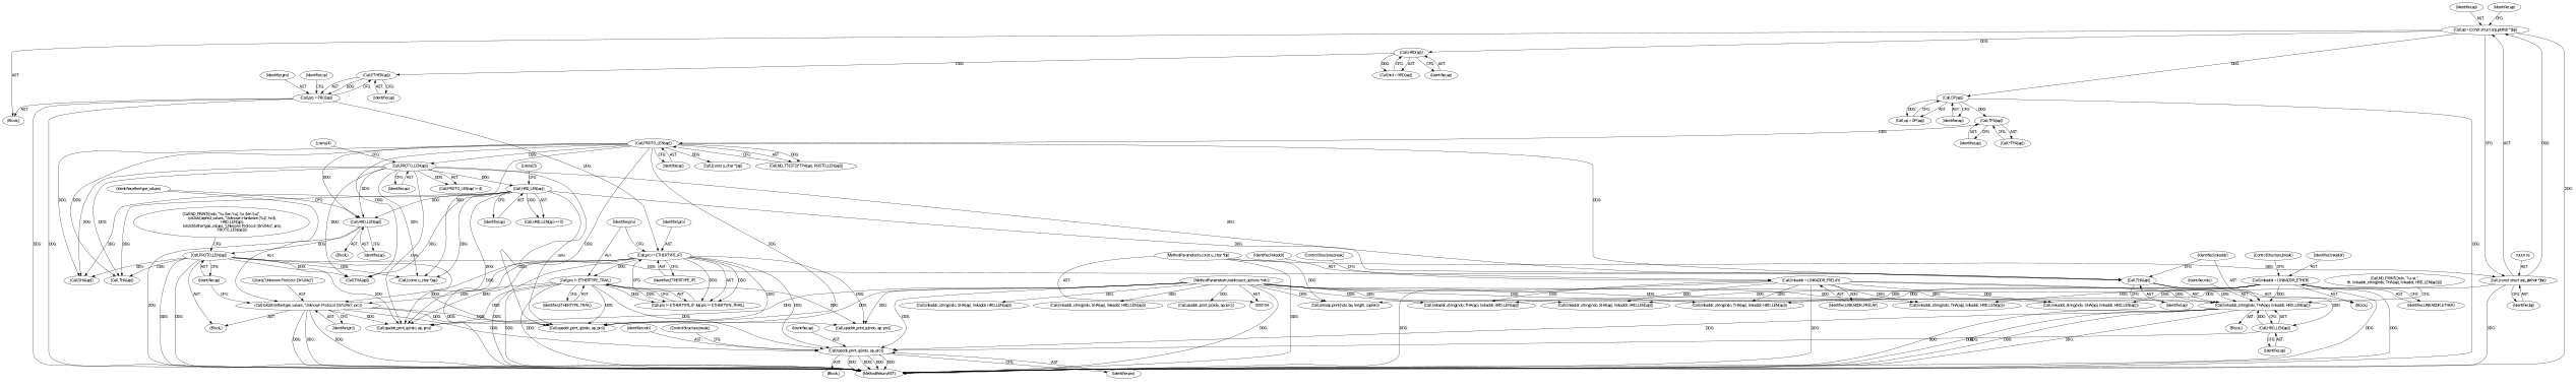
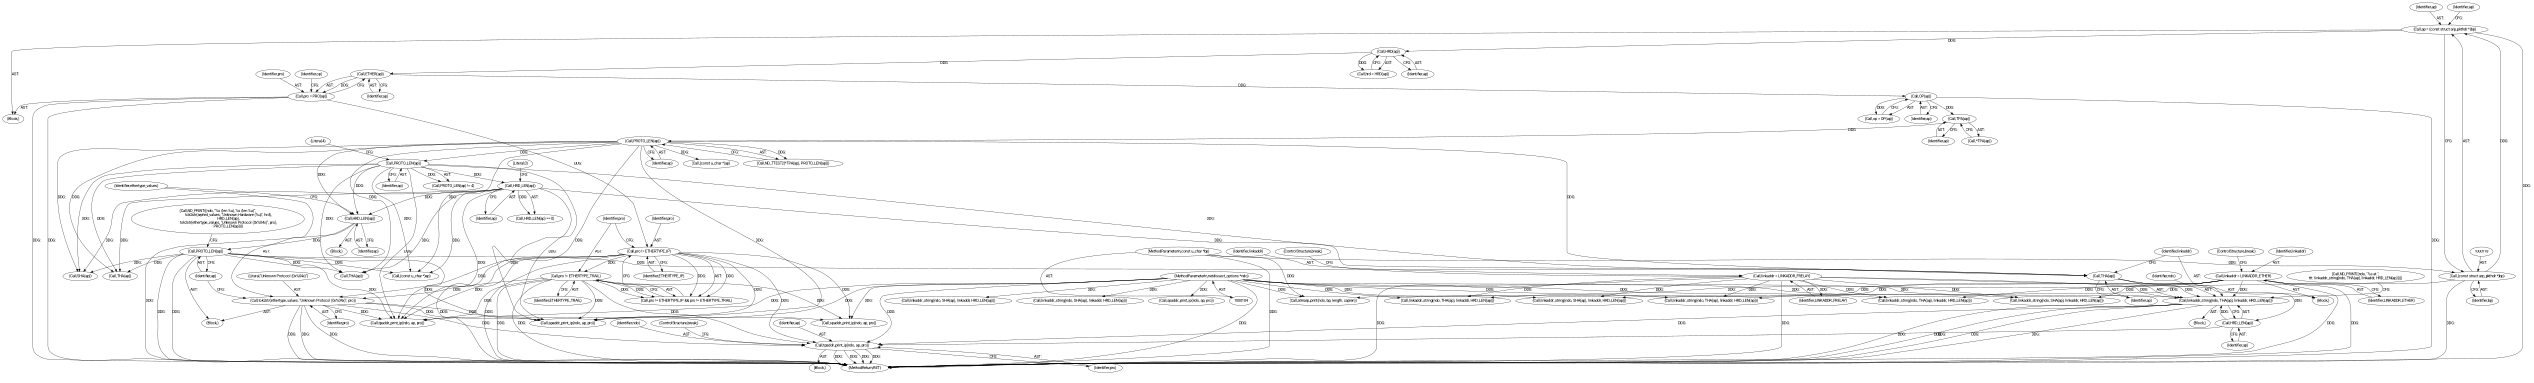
  digraph {
    fontname=Roboto
    node [fontname=Roboto]
    edge [fontname=Roboto]
    n1 [label="(Call,tpaddr_print_ip(ndo, ap, pro))"]
    n2 [label="(Identifier,pro)"]
    n3 [label="(Block,)"]
    n4 [label="(MethodReturn,RET)"]
    n5 [label="(Call,linkaddr_string(ndo, THA(ap), linkaddr, HRD_LEN(ap)))"]
    n6 [label="(Call,HRD_LEN(ap))"]
    n7 [label="(Block,)"]
    n8 [label="(Identifier,ap)"]
    n9 [label="(MethodParameterIn,netdissect_options *ndo)"]
    n10 [label="(Call,spaddr_print_ip(ndo, ap, pro))"]
    n11 [label="(Call,linkaddr_string(ndo, THA(ap), linkaddr, HRD_LEN(ap)))"]
    n12 [label="(Call,linkaddr_string(ndo, SHA(ap), linkaddr, HRD_LEN(ap)))"]
    n13 [label="(Call,linkaddr_string(ndo, SHA(ap), linkaddr, HRD_LEN(ap)))"]
    n14 [label="(Call,linkaddr_string(ndo, SHA(ap), linkaddr, HRD_LEN(ap)))"]
    n15 [label="(Call,spaddr_print_ip(ndo, ap, pro))"]
    n16 [label="(Call,tpaddr_print_ip(ndo, ap, pro))"]
    n17 [label="(Call,linkaddr_string(ndo, THA(ap), linkaddr, HRD_LEN(ap)))"]
    n18 [label="(Call,spaddr_print_ip(ndo, ap, pro))"]
    n19 [label="(Call,linkaddr_string(ndo, SHA(ap), linkaddr, HRD_LEN(ap)))"]
    n20 [label="(Call,linkaddr_string(ndo, THA(ap), linkaddr, HRD_LEN(ap)))"]
    n21 [label="(Call,atmarp_print(ndo, bp, length, caplen))"]
    1000104
    n23 [label="(Call,THA(ap))"]
    n24 [label="(Identifier,ap)"]
    n25 [label="(Call,PROTO_LEN(ap))"]
    n26 [label="(Call,SHA(ap))"]
    n27 [label="(Identifier,ap)"]
    n28 [label="(Call,THA(ap))"]
    n29 [label="(Block,)"]
    n30 [label="(Call,THA(ap))"]
    n31 [label="(Call,(const u_char *)ap)"]
    n32 [label="(Call,tok2str(ethertype_values, \"Unknown Protocol (0x%04x)\", pro))"]
    n33 [label="(Call,HRD_LEN(ap))"]
    n34 [label="(Block,)"]
    n35 [label="(Identifier,ap)"]
    n36 [label="(Call,HRD_LEN(ap))"]
    n37 [label="(Identifier,ap)"]
    n38 [label="(Call,HRD_LEN(ap) == 0)"]
    n39 [label="(Call,PROTO_LEN(ap))"]
    n40 [label="(Identifier,ap)"]
    n41 [label="(Call,PROTO_LEN(ap) != 4)"]
    n42 [label="(Call,PROTO_LEN(ap))"]
    n43 [label="(Identifier,ap)"]
    n44 [label="(Call,(const u_char *)ap)"]
    n45 [label="(Call,ND_TTEST2(*TPA(ap), PROTO_LEN(ap)))"]
    n46 [label="(Call,TPA(ap))"]
    n47 [label="(Identifier,ap)"]
    n48 [label="(Call,*TPA(ap))"]
    n49 [label="(Call,OP(ap))"]
    n50 [label="(Call,op = OP(ap))"]
    n51 [label="(Identifier,ap)"]
    n52 [label="(Call,ETHER(ap))"]
    n53 [label="(Call,pro = PRO(ap))"]
    n54 [label="(Identifier,ap)"]
    n55 [label="(Block,)"]
    n56 [label="(Call,pro != ETHERTYPE_IP)"]
    n57 [label="(Call,HRD(ap))"]
    n58 [label="(Call,hrd = HRD(ap))"]
    n59 [label="(Identifier,ap)"]
    n60 [label="(Call,ap = (const struct arp_pkthdr *)bp)"]
    n61 [label="(Call,(const struct arp_pkthdr *)bp)"]
    n62 [label="(Identifier,bp)"]
    n63 [label="(MethodParameterIn,const u_char *bp)"]
    n64 [label="(Call,linkaddr = LINKADDR_ETHER)"]
    n65 [label="(Block,)"]
    n66 [label="(Identifier,LINKADDR_ETHER)"]
    n67 [label="(Call,linkaddr = LINKADDR_FRELAY)"]
    n68 [label="(Identifier,LINKADDR_FRELAY)"]
    n69 [label="(Call,pro != ETHERTYPE_TRAIL)"]
    n70 [label="(Call,pro != ETHERTYPE_IP && pro != ETHERTYPE_TRAIL)"]
    n71 [label="(Identifier,ETHERTYPE_IP)"]
    n72 [label="(Identifier,pro)"]
    n73 [label="(Identifier,ETHERTYPE_TRAIL)"]
    n74 [label="(Identifier,pro)"]
    n75 [label="(Identifier,ap)"]
    n76 [label="(ControlStructure,break;)"]
    n77 [label="(Identifier,op)"]
    n78 [label="(Call,ND_PRINT((ndo, \"%s (len %u), %s (len %u)\",\n                      tok2str(arphrd_values, \"Unknown Hardware (%u)\", hrd),\n                      HRD_LEN(ap),\n                      tok2str(ethertype_values, \"Unknown Protocol (0x%04x)\", pro),\n                      PROTO_LEN(ap))))"]
    n79 [label="(Call,ND_PRINT((ndo, \"%s at \",\n\t\t\t  linkaddr_string(ndo, THA(ap), linkaddr, HRD_LEN(ap)))))"]
    n80 [label="(Identifier,ndo)"]
    n81 [label="(ControlStructure,break;)"]
    n82 [label="(Identifier,linkaddr)"]
    n83 [label="(Identifier,ap)"]
    n84 [label="(Identifier,ethertype_values)"]
    n85 [label="(Identifier,ap)"]
    n86 [label="(Literal,0)"]
    n87 [label="(Identifier,pro)"]
    n88 [label="(Identifier,linkaddr)"]
    n89 [label="(Identifier,ndo)"]
    n90 [label="(Identifier,linkaddr)"]
    n91 [label="(Literal,\"Unknown Protocol (0x%04x)\")"]
    n92 [label="(ControlStructure,break;)"]
    n93 [label="(Literal,4)"]
    n94 [label="(Identifier,pro)"]
    1000118
    n1 -> n2 [label="CFG: "]
    n1 -> n3 [label="AST: "]
    n1 -> n4 [label="DDG: "]
    n1 -> n4 [label="DDG: "]
    n1 -> n4 [label="DDG: "]
    n1 -> n4 [label="DDG: "]
    n2 -> n1 [label="AST: "]
    n5 -> n1 [label="DDG: "]
    n5 -> n4 [label="DDG: "]
    n5 -> n4 [label="DDG: "]
    n5 -> n4 [label="DDG: "]
    n5 -> n4 [label="DDG: "]
    n5 -> n6 [label="CFG: "]
    n5 -> n7 [label="AST: "]
    n6 -> n1 [label="DDG: "]
    n6 -> n5 [label="AST: "]
    n6 -> n5 [label="DDG: "]
    n6 -> n8 [label="CFG: "]
    n8 -> n6 [label="AST: "]
    n9 -> n1 [label="DDG: "]
    n9 -> n4 [label="DDG: "]
    n9 -> n5 [label="DDG: "]
    n9 -> n10 [label="DDG: "]
    n9 -> n11 [label="DDG: "]
    n9 -> n12 [label="DDG: "]
    n9 -> n13 [label="DDG: "]
    n9 -> n14 [label="DDG: "]
    n9 -> n15 [label="DDG: "]
    n9 -> n16 [label="DDG: "]
    n9 -> n17 [label="DDG: "]
    n9 -> n18 [label="DDG: "]
    n9 -> n19 [label="DDG: "]
    n9 -> n20 [label="DDG: "]
    n9 -> n21 [label="DDG: "]
-   n9 -> 1000104 [label="AST: "]
+   1000104 -> n9 [label="AST: "]
    n23 -> n5 [label="AST: "]
    n23 -> n5 [label="DDG: "]
    n23 -> n6 [label="DDG: "]
    n23 -> n24 [label="CFG: "]
    n24 -> n23 [label="AST: "]
    n25 -> n4 [label="DDG: "]
    n25 -> n4 [label="DDG: "]
    n25 -> n16 [label="DDG: "]
    n25 -> n18 [label="DDG: "]
    n25 -> n23 [label="DDG: "]
    n25 -> n26 [label="DDG: "]
    n25 -> n27 [label="CFG: "]
    n25 -> n28 [label="DDG: "]
    n25 -> n29 [label="AST: "]
    n25 -> n30 [label="DDG: "]
    n25 -> n31 [label="DDG: "]
    n27 -> n25 [label="AST: "]
    n27 -> n32 [label="CFG: "]
    n32 -> n1 [label="DDG: "]
    n32 -> n4 [label="DDG: "]
    n32 -> n4 [label="DDG: "]
    n32 -> n4 [label="DDG: "]
    n32 -> n10 [label="DDG: "]
    n32 -> n16 [label="DDG: "]
    n32 -> n18 [label="DDG: "]
    n32 -> n29 [label="AST: "]
    n32 -> n72 [label="CFG: "]
    n33 -> n4 [label="DDG: "]
    n33 -> n25 [label="DDG: "]
    n33 -> n34 [label="AST: "]
    n33 -> n35 [label="CFG: "]
    n35 -> n33 [label="AST: "]
    n36 -> n16 [label="DDG: "]
    n36 -> n18 [label="DDG: "]
    n36 -> n23 [label="DDG: "]
    n36 -> n26 [label="DDG: "]
    n36 -> n28 [label="DDG: "]
    n36 -> n30 [label="DDG: "]
    n36 -> n31 [label="DDG: "]
    n36 -> n33 [label="DDG: "]
    n36 -> n37 [label="CFG: "]
    n36 -> n38 [label="AST: "]
    n36 -> n38 [label="DDG: "]
    n37 -> n36 [label="AST: "]
    n39 -> n16 [label="DDG: "]
    n39 -> n18 [label="DDG: "]
    n39 -> n23 [label="DDG: "]
    n39 -> n26 [label="DDG: "]
    n39 -> n28 [label="DDG: "]
    n39 -> n30 [label="DDG: "]
    n39 -> n31 [label="DDG: "]
    n39 -> n33 [label="DDG: "]
    n39 -> n36 [label="DDG: "]
    n39 -> n40 [label="CFG: "]
    n39 -> n41 [label="AST: "]
    n39 -> n41 [label="DDG: "]
    n40 -> n39 [label="AST: "]
    n42 -> n16 [label="DDG: "]
    n42 -> n18 [label="DDG: "]
    n42 -> n23 [label="DDG: "]
    n42 -> n26 [label="DDG: "]
    n42 -> n28 [label="DDG: "]
    n42 -> n30 [label="DDG: "]
    n42 -> n31 [label="DDG: "]
    n42 -> n33 [label="DDG: "]
    n42 -> n39 [label="DDG: "]
    n42 -> n43 [label="CFG: "]
    n42 -> n44 [label="DDG: "]
    n42 -> n45 [label="AST: "]
    n42 -> n45 [label="DDG: "]
    n43 -> n42 [label="AST: "]
    n45 -> n42 [label="CFG: "]
    n46 -> n42 [label="DDG: "]
    n46 -> n47 [label="CFG: "]
    n46 -> n48 [label="AST: "]
    n47 -> n46 [label="AST: "]
    n48 -> n46 [label="CFG: "]
    n49 -> n4 [label="DDG: "]
    n49 -> n46 [label="DDG: "]
    n49 -> n50 [label="AST: "]
    n49 -> n50 [label="DDG: "]
    n49 -> n51 [label="CFG: "]
    n50 -> n49 [label="CFG: "]
    n51 -> n49 [label="AST: "]
-   n60 -> n49 [label="DDG: "]
+   n52 -> n49 [label="DDG: "]
    n52 -> n53 [label="AST: "]
    n52 -> n53 [label="DDG: "]
    n52 -> n54 [label="CFG: "]
    n53 -> n4 [label="DDG: "]
    n53 -> n4 [label="DDG: "]
    n53 -> n52 [label="CFG: "]
    n53 -> n55 [label="AST: "]
    n53 -> n56 [label="DDG: "]
    n54 -> n52 [label="AST: "]
    n56 -> n1 [label="DDG: "]
    n56 -> n4 [label="DDG: "]
    n56 -> n4 [label="DDG: "]
    n56 -> n10 [label="DDG: "]
    n56 -> n16 [label="DDG: "]
    n56 -> n18 [label="DDG: "]
    n56 -> n32 [label="DDG: "]
    n56 -> n69 [label="DDG: "]
    n56 -> n70 [label="AST: "]
    n56 -> n70 [label="DDG: "]
    n56 -> n70 [label="DDG: "]
    n56 -> n71 [label="CFG: "]
    n57 -> n52 [label="DDG: "]
    n57 -> n58 [label="AST: "]
    n57 -> n58 [label="DDG: "]
    n57 -> n59 [label="CFG: "]
    n58 -> n57 [label="CFG: "]
    n59 -> n57 [label="AST: "]
    n60 -> n4 [label="DDG: "]
    n60 -> n55 [label="AST: "]
    n60 -> n57 [label="DDG: "]
    n60 -> n61 [label="CFG: "]
    n61 -> n4 [label="DDG: "]
    n61 -> n21 [label="DDG: "]
    n61 -> n60 [label="AST: "]
    n61 -> n60 [label="DDG: "]
    n61 -> n62 [label="CFG: "]
    n62 -> n61 [label="AST: "]
    n63 -> n4 [label="DDG: "]
    n63 -> n21 [label="DDG: "]
    n63 -> 1000104 [label="AST: "]
    n63 -> n61 [label="DDG: "]
    n64 -> n4 [label="DDG: "]
    n64 -> n4 [label="DDG: "]
    n64 -> n5 [label="DDG: "]
    n64 -> n11 [label="DDG: "]
    n64 -> n12 [label="DDG: "]
    n64 -> n17 [label="DDG: "]
    n64 -> n19 [label="DDG: "]
    n64 -> n20 [label="DDG: "]
    n64 -> n65 [label="AST: "]
    n64 -> n66 [label="CFG: "]
    n66 -> n64 [label="AST: "]
    n67 -> n4 [label="DDG: "]
    n67 -> n4 [label="DDG: "]
    n67 -> n5 [label="DDG: "]
    n67 -> n11 [label="DDG: "]
    n67 -> n12 [label="DDG: "]
    n67 -> n17 [label="DDG: "]
    n67 -> n19 [label="DDG: "]
    n67 -> n20 [label="DDG: "]
    n67 -> n65 [label="AST: "]
    n67 -> n68 [label="DDG: "]
    n68 -> n67 [label="AST: "]
    n69 -> n1 [label="DDG: "]
    n69 -> n4 [label="DDG: "]
    n69 -> n4 [label="DDG: "]
    n69 -> n10 [label="DDG: "]
    n69 -> n16 [label="DDG: "]
    n69 -> n18 [label="DDG: "]
    n69 -> n32 [label="DDG: "]
    n69 -> n70 [label="AST: "]
    n69 -> n70 [label="DDG: "]
    n69 -> n70 [label="DDG: "]
    n69 -> n73 [label="CFG: "]
    n70 -> n56 [label="CFG: "]
    n70 -> n69 [label="CFG: "]
    n71 -> n56 [label="AST: "]
    n72 -> n32 [label="AST: "]
    n73 -> n69 [label="AST: "]
    n74 -> n53 [label="AST: "]
    n75 -> n60 [label="AST: "]
    n76 -> n64 [label="CFG: "]
    n77 -> n53 [label="CFG: "]
    n78 -> n25 [label="CFG: "]
    n79 -> n5 [label="CFG: "]
    n80 -> n5 [label="AST: "]
    n81 -> n67 [label="CFG: "]
    n82 -> n5 [label="AST: "]
    n82 -> n23 [label="CFG: "]
    n83 -> n1 [label="AST: "]
    n84 -> n32 [label="AST: "]
    n84 -> n33 [label="CFG: "]
    n85 -> n60 [label="CFG: "]
    n86 -> n36 [label="CFG: "]
    n87 -> n56 [label="AST: "]
    n88 -> n67 [label="AST: "]
    n89 -> n1 [label="AST: "]
    n90 -> n64 [label="AST: "]
    n91 -> n32 [label="AST: "]
    n92 -> n1 [label="CFG: "]
    n93 -> n39 [label="CFG: "]
    n94 -> n56 [label="CFG: "]
    n94 -> n69 [label="AST: "]
    1000118 -> n61 [label="AST: "]
  }
